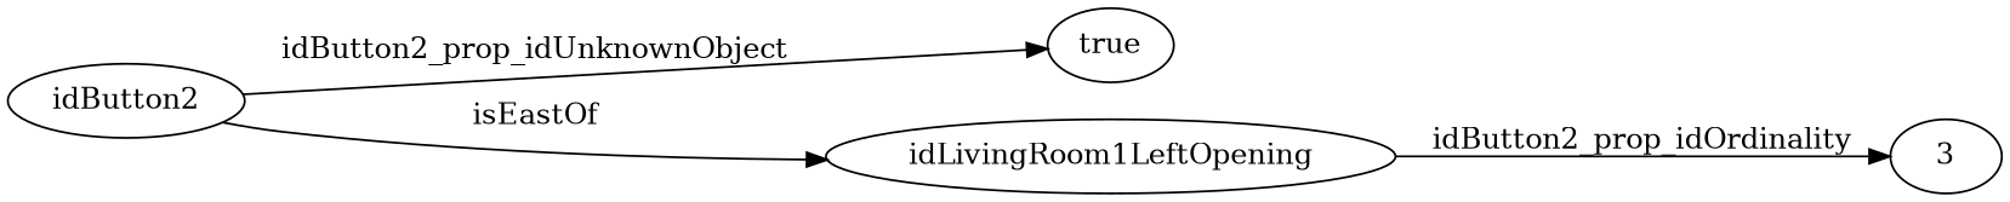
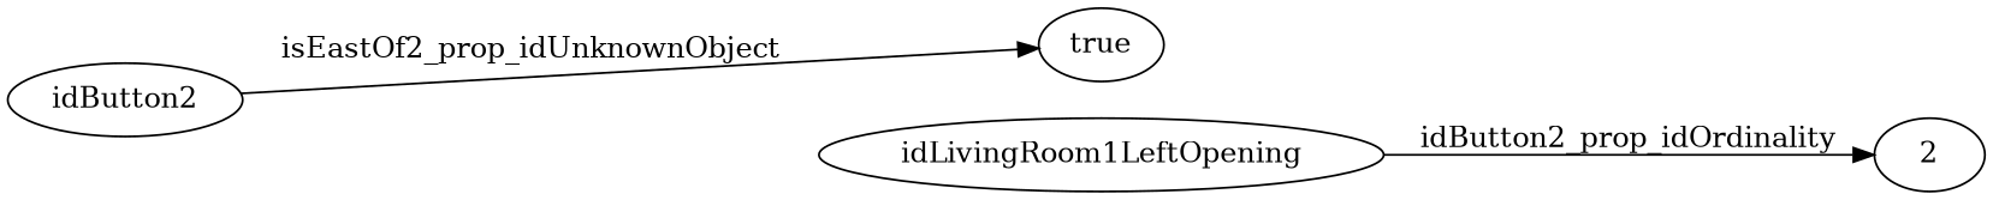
  strict digraph {
    rankdir=LR
    edge [edge_type=property]
    idButton2 [node_type=entity_node root=root]
    true
    idLivingRoom1LeftOpening
-   2 [label=3]
-   idButton2 -> true [label=idButton2_prop_idUnknownObject]
-   idButton2 -> idLivingRoom1LeftOpening [edge_type=relationship label=isEastOf]
+   2
+   idButton2 -> true [label=isEastOf2_prop_idUnknownObject]
    idLivingRoom1LeftOpening -> 2 [label=idButton2_prop_idOrdinality]
  }
